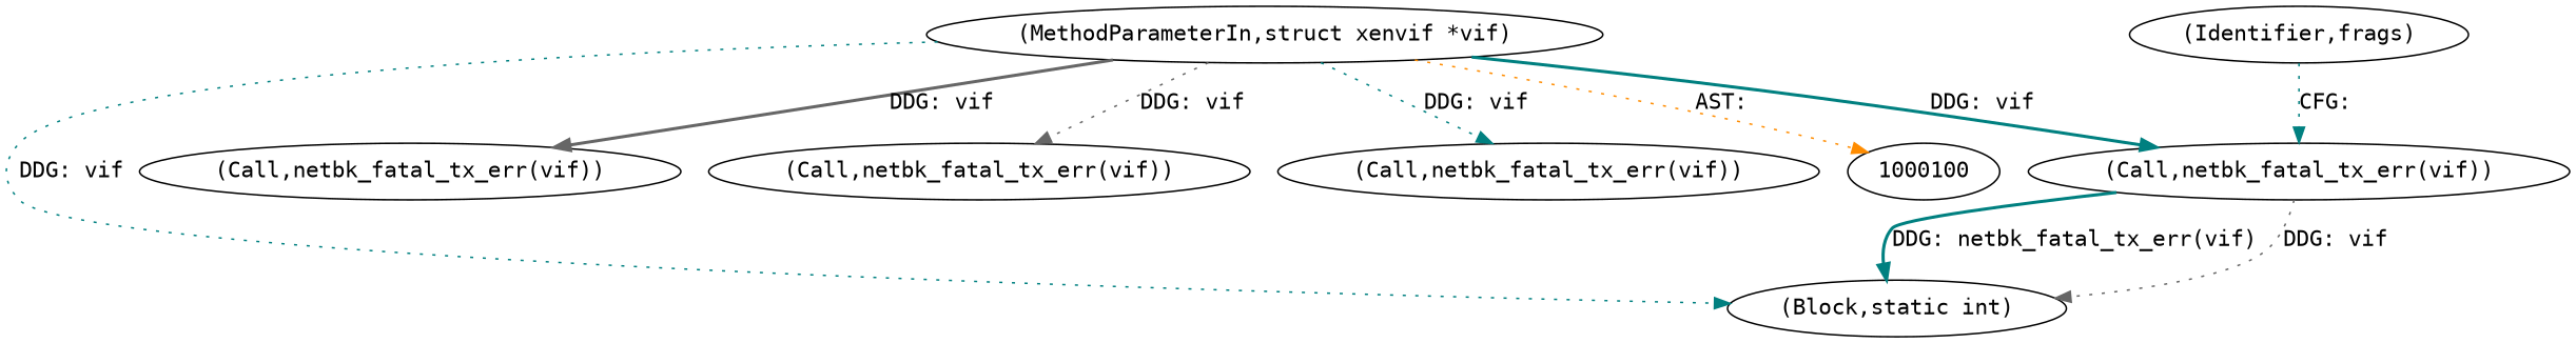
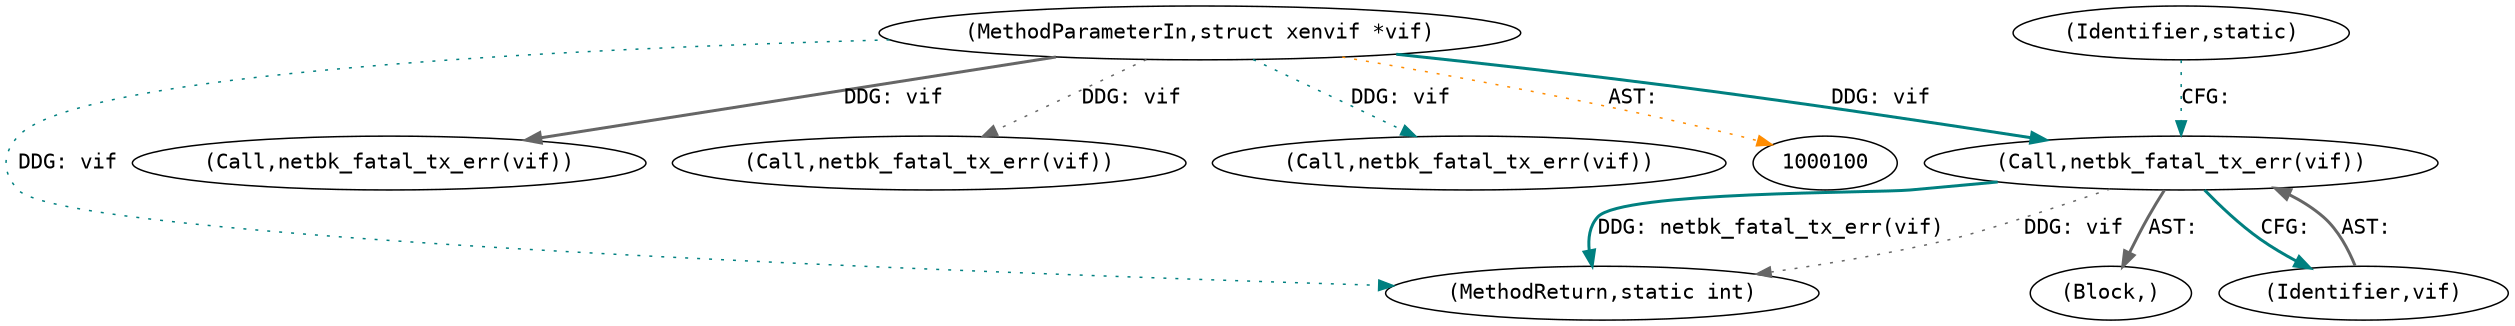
  digraph {
    fontname="DejaVu Sans Mono"
    node [fontname="DejaVu Sans Mono"]
    edge [color=teal fontname="DejaVu Sans Mono" style=dotted]
    n1 [label="(Call,netbk_fatal_tx_err(vif))"]
-   n2 [label="(Block,static int)"]
+   n2 [label="(MethodReturn,static int)"]
+   n3 [label="(Block,)"]
+   n4 [label="(Identifier,vif)"]
    n5 [label="(MethodParameterIn,struct xenvif *vif)"]
    n6 [label="(Call,netbk_fatal_tx_err(vif))"]
    n7 [label="(Call,netbk_fatal_tx_err(vif))"]
    n8 [label="(Call,netbk_fatal_tx_err(vif))"]
    1000100
-   n10 [label="(Identifier,frags)"]
+   n10 [label="(Identifier,static)"]
    n1 -> n2 [color=gray40 label="DDG: vif"]
    n1 -> n2 [label="DDG: netbk_fatal_tx_err(vif)" style=bold]
+   n1 -> n3 [color=gray40 label="AST: " style=bold]
+   n1 -> n4 [label="CFG: " style=bold]
+   n4 -> n1 [color=gray40 label="AST: " style=bold]
    n5 -> n1 [label="DDG: vif" style=bold]
    n5 -> n2 [label="DDG: vif"]
    n5 -> n6 [color=gray40 label="DDG: vif" style=bold]
    n5 -> n7 [color=gray40 label="DDG: vif"]
    n5 -> n8 [label="DDG: vif"]
    n5 -> 1000100 [color=darkorange label="AST: "]
    n10 -> n1 [label="CFG: "]
  }
